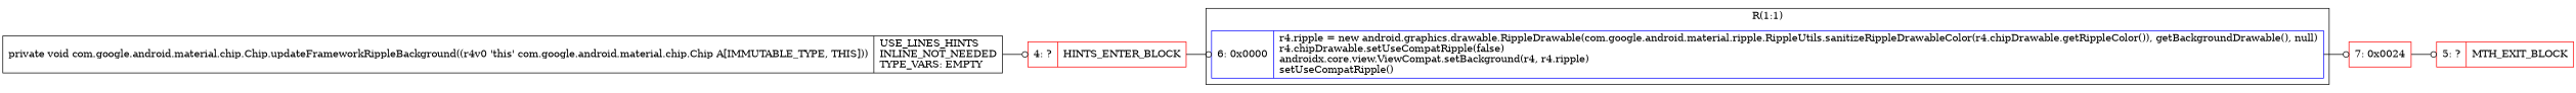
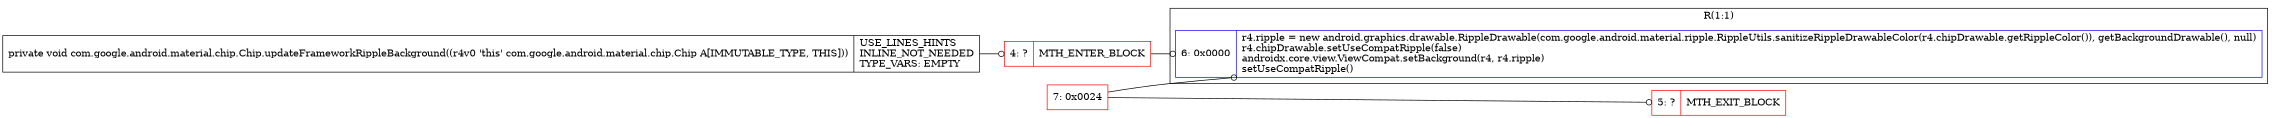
  digraph {
    rankdir=LR
    node [color=red shape=record]
    edge [arrowhead=odot]
    n1 [color=blue label="{6\:\ 0x0000|r4.ripple = new android.graphics.drawable.RippleDrawable(com.google.android.material.ripple.RippleUtils.sanitizeRippleDrawableColor(r4.chipDrawable.getRippleColor()), getBackgroundDrawable(), null)\lr4.chipDrawable.setUseCompatRipple(false)\landroidx.core.view.ViewCompat.setBackground(r4, r4.ripple)\lsetUseCompatRipple()\l}"]
    n2 [label="{7\:\ 0x0024}"]
    n3 [label="{5\:\ ?|MTH_EXIT_BLOCK\l}"]
-   n4 [label="{4\:\ ?|HINTS_ENTER_BLOCK\l}"]
+   n4 [label="{4\:\ ?|MTH_ENTER_BLOCK\l}"]
    n5 [label="{private void com.google.android.material.chip.Chip.updateFrameworkRippleBackground((r4v0 'this' com.google.android.material.chip.Chip A[IMMUTABLE_TYPE, THIS]))  | USE_LINES_HINTS\lINLINE_NOT_NEEDED\lTYPE_VARS: EMPTY\l}" color=""]
    subgraph cluster_1 {
      label="R(1:1)"
      n1
    }
-   n1 -> n2
+   n2 -> n1
    n2 -> n3
    n4 -> n1
    n5 -> n4
  }
